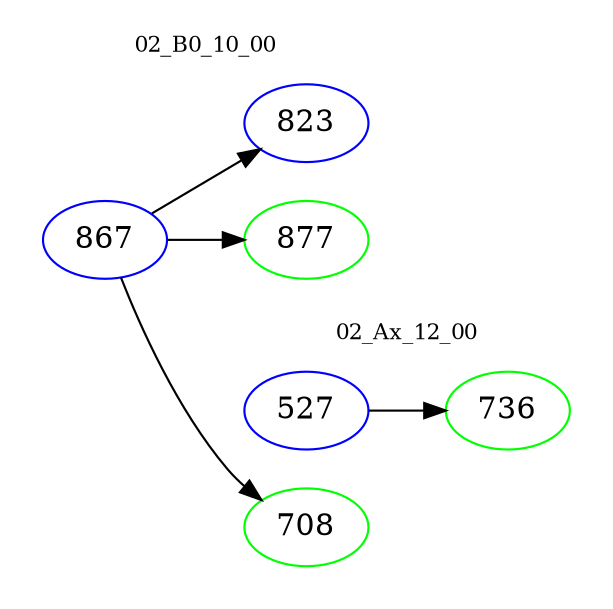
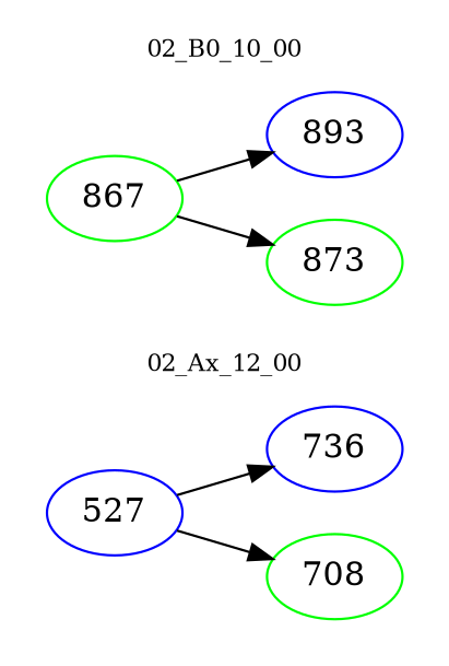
  digraph {
    rankdir=LR
    node [color=blue]
    edge [color=black]
    n1 [label=527]
    n2 [color=green label=708]
-   n3 [color=green label=736]
-   n4 [label=867]
-   n5 [color=green label=877]
-   n6 [label=823]
+   n3 [label=736]
+   n4 [color=green label=867]
+   n5 [color=green label=873]
+   n6 [label=893]
    subgraph cluster_1 {
      color=white
      fontsize=10
      label="02_Ax_12_00"
      n1
      n2
      n3
    }
    subgraph cluster_2 {
      color=white
      fontsize=10
      label="02_B0_10_00"
      n4
      n5
      n6
    }
-   n4 -> n2
+   n1 -> n2
    n1 -> n3
    n4 -> n5
    n4 -> n6
  }
